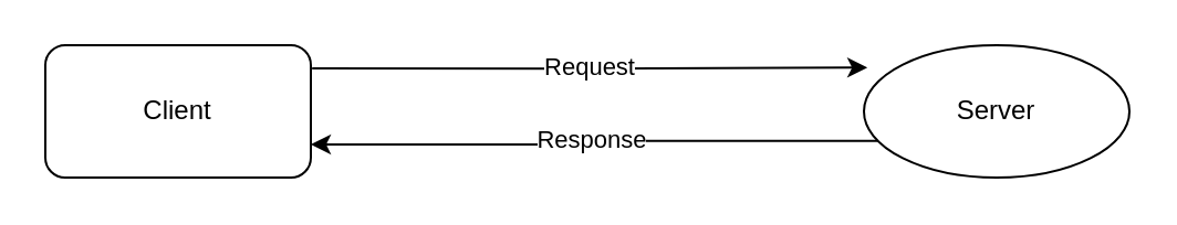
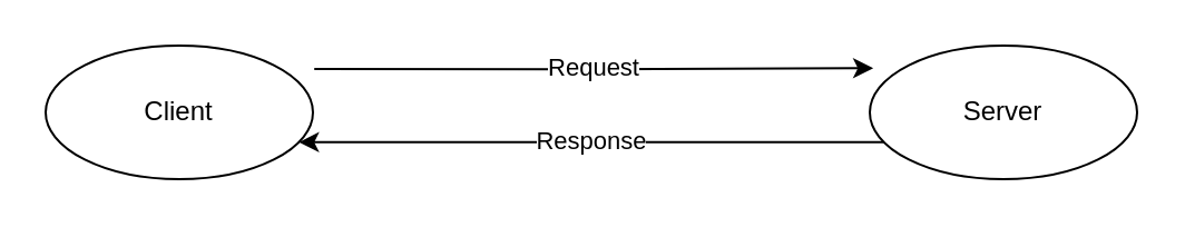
  <mxCell id="0" />
  <mxCell id="1" parent="0" />
  <mxCell id="2" value="Request" style="edgeStyle=orthogonalEdgeStyle;rounded=0;orthogonalLoop=1;jettySize=auto;html=1;entryX=0.013;entryY=0.169;entryDx=0;entryDy=0;exitX=1.005;exitY=0.176;exitDx=0;exitDy=0;exitPerimeter=0;entryPerimeter=0;" parent="1" source="3" target="5" edge="1"><mxGeometry relative="1" as="geometry" /></mxCell>
- <mxCell id="3" value="Client" style="rounded=1;whiteSpace=wrap;html=1;" parent="1" vertex="1"><mxGeometry x="20" y="20" width="120" height="60" as="geometry" /></mxCell>
+ <mxCell id="3" value="Client" style="ellipse;whiteSpace=wrap;html=1;" parent="1" vertex="1"><mxGeometry x="20" y="20" width="120" height="60" as="geometry" /></mxCell>
  <mxCell id="4" value="Response" style="edgeStyle=orthogonalEdgeStyle;rounded=0;orthogonalLoop=1;jettySize=auto;html=1;entryX=1;entryY=0.75;entryDx=0;entryDy=0;exitX=0;exitY=0.75;exitDx=0;exitDy=0;" parent="1" source="5" target="3" edge="1"><mxGeometry relative="1" as="geometry" /></mxCell>
  <mxCell id="5" value="Server" style="ellipse;whiteSpace=wrap;html=1;" parent="1" vertex="1"><mxGeometry x="390" y="20" width="120" height="60" as="geometry" /></mxCell>
